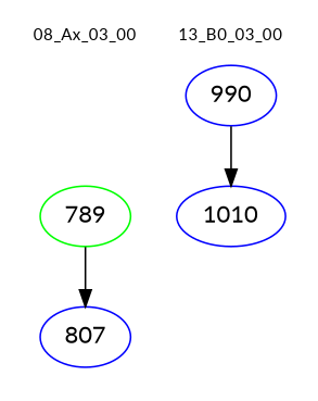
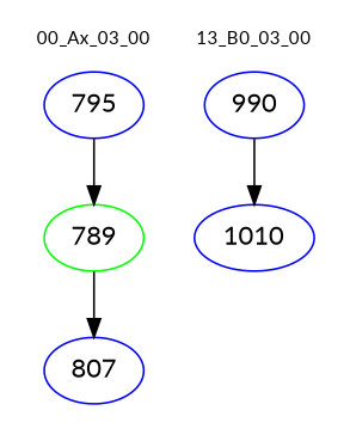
  digraph {
    fontname=Lato
    node [color=blue fontname=Lato]
    edge [color=black fontname=Lato]
+   n1 [label=795]
    n2 [color=green label=789]
    n3 [label=807]
    n4 [label=990]
    n5 [label=1010]
    subgraph cluster_1 {
      color=white
      fontsize=10
-     label="08_Ax_03_00"
+     label="00_Ax_03_00"
+     n1
      n2
      n3
    }
    subgraph cluster_2 {
      color=white
      fontsize=10
      label="13_B0_03_00"
      n4
      n5
    }
+   n1 -> n2
    n2 -> n3
    n4 -> n5
  }
